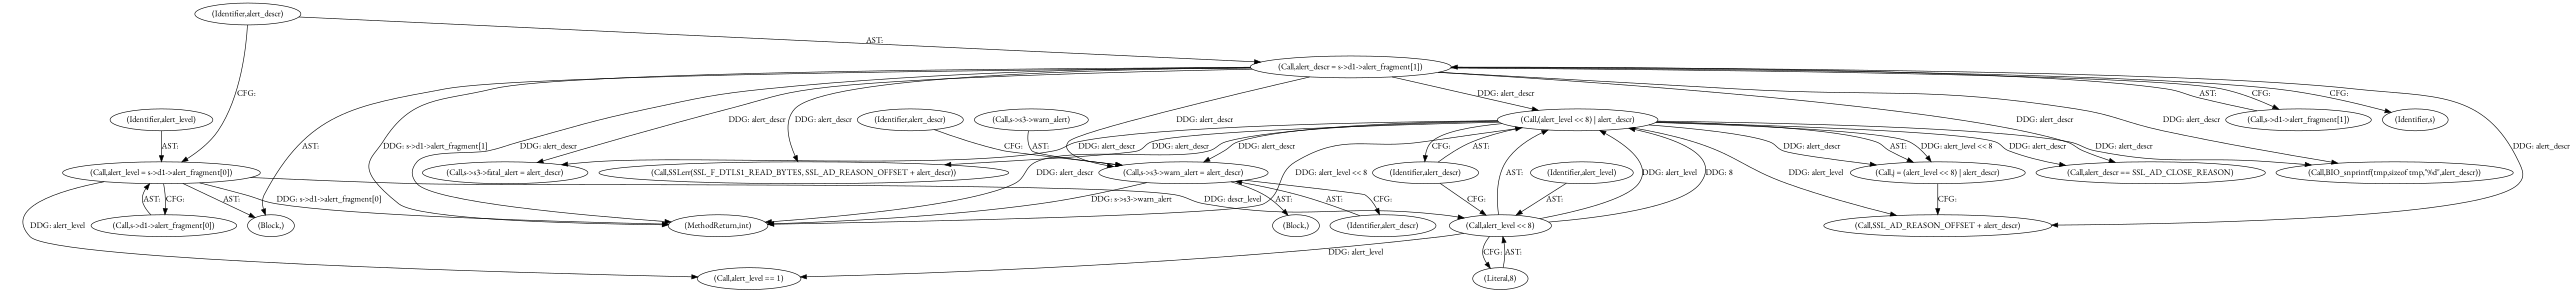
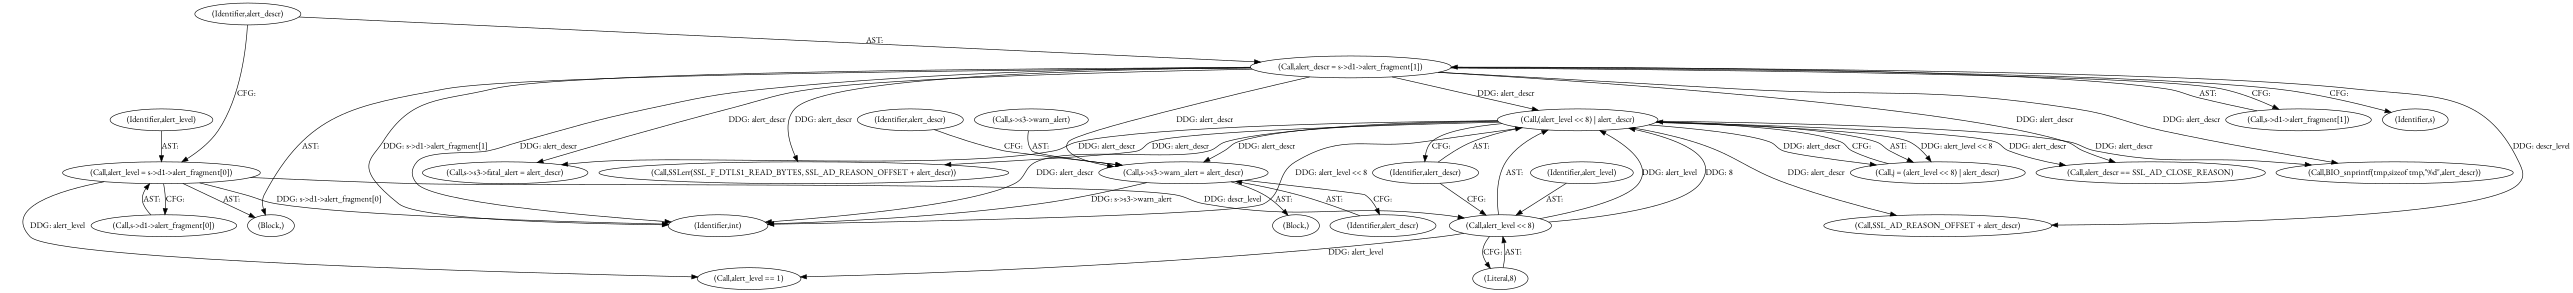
  digraph {
    fontname="EB Garamond"
    node [fontname="EB Garamond"]
    edge [fontname="EB Garamond"]
    n1 [label="(Call,s->s3->warn_alert = alert_descr)"]
    n2 [label="(Block,)"]
-   n3 [label="(MethodReturn,int)"]
+   n3 [label="(Identifier,int)"]
    n4 [label="(Identifier,alert_descr)"]
    n5 [label="(Call,(alert_level << 8) | alert_descr)"]
    n6 [label="(Call,s->s3->fatal_alert = alert_descr)"]
    n7 [label="(Identifier,alert_descr)"]
    n8 [label="(Call,SSLerr(SSL_F_DTLS1_READ_BYTES, SSL_AD_REASON_OFFSET + alert_descr))"]
    n9 [label="(Call,SSL_AD_REASON_OFFSET + alert_descr)"]
    n10 [label="(Call,BIO_snprintf(tmp,sizeof tmp,\"%d\",alert_descr))"]
    n11 [label="(Call,alert_descr == SSL_AD_CLOSE_REASON)"]
    n12 [label="(Call,j = (alert_level << 8) | alert_descr)"]
    n13 [label="(Call,alert_level << 8)"]
    n14 [label="(Call,alert_level == 1)"]
    n15 [label="(Literal,8)"]
    n16 [label="(Call,alert_level = s->d1->alert_fragment[0])"]
    n17 [label="(Block,)"]
    n18 [label="(Call,s->d1->alert_fragment[0])"]
    n19 [label="(Call,alert_descr = s->d1->alert_fragment[1])"]
    n20 [label="(Call,s->d1->alert_fragment[1])"]
    n21 [label="(Identifier,s)"]
    n22 [label="(Call,s->s3->warn_alert)"]
    n23 [label="(Identifier,alert_level)"]
    n24 [label="(Identifier,alert_descr)"]
    n25 [label="(Identifier,alert_level)"]
    n26 [label="(Identifier,alert_descr)"]
    n1 -> n2 [label="AST: "]
    n1 -> n3 [label="DDG: s->s3->warn_alert"]
    n1 -> n4 [label="CFG: "]
    n4 -> n1 [label="AST: "]
    n5 -> n1 [label="DDG: alert_descr"]
    n5 -> n3 [label="DDG: alert_descr"]
    n5 -> n3 [label="DDG: alert_level << 8"]
    n5 -> n6 [label="DDG: alert_descr"]
    n5 -> n7 [label="CFG: "]
    n5 -> n8 [label="DDG: alert_descr"]
-   n5 -> n9 [label="DDG: alert_level"]
+   n5 -> n9 [label="DDG: alert_descr"]
    n5 -> n10 [label="DDG: alert_descr"]
    n5 -> n11 [label="DDG: alert_descr"]
    n5 -> n12 [label="AST: "]
    n5 -> n12 [label="DDG: alert_level << 8"]
    n5 -> n12 [label="DDG: alert_descr"]
    n7 -> n5 [label="AST: "]
    n7 -> n13 [label="CFG: "]
-   n12 -> n9 [label="CFG: "]
+   n12 -> n5 [label="CFG: "]
    n13 -> n5 [label="AST: "]
    n13 -> n5 [label="DDG: alert_level"]
    n13 -> n5 [label="DDG: 8"]
    n13 -> n14 [label="DDG: alert_level"]
    n13 -> n15 [label="CFG: "]
    n15 -> n13 [label="AST: "]
    n16 -> n3 [label="DDG: s->d1->alert_fragment[0]"]
    n16 -> n13 [label="DDG: descr_level"]
    n16 -> n14 [label="DDG: alert_level"]
    n16 -> n17 [label="AST: "]
    n16 -> n18 [label="CFG: "]
    n18 -> n16 [label="AST: "]
    n19 -> n1 [label="DDG: alert_descr"]
    n19 -> n3 [label="DDG: s->d1->alert_fragment[1]"]
    n19 -> n3 [label="DDG: alert_descr"]
    n19 -> n5 [label="DDG: alert_descr"]
    n19 -> n6 [label="DDG: alert_descr"]
    n19 -> n8 [label="DDG: alert_descr"]
-   n19 -> n9 [label="DDG: alert_descr"]
+   n19 -> n9 [label="DDG: descr_level"]
    n19 -> n10 [label="DDG: alert_descr"]
    n19 -> n11 [label="DDG: alert_descr"]
    n19 -> n17 [label="AST: "]
    n19 -> n20 [label="CFG: "]
    n19 -> n21 [label="CFG: "]
    n20 -> n19 [label="AST: "]
    n22 -> n1 [label="AST: "]
    n23 -> n13 [label="AST: "]
    n24 -> n16 [label="CFG: "]
    n24 -> n19 [label="AST: "]
    n25 -> n16 [label="AST: "]
    n26 -> n1 [label="CFG: "]
  }
